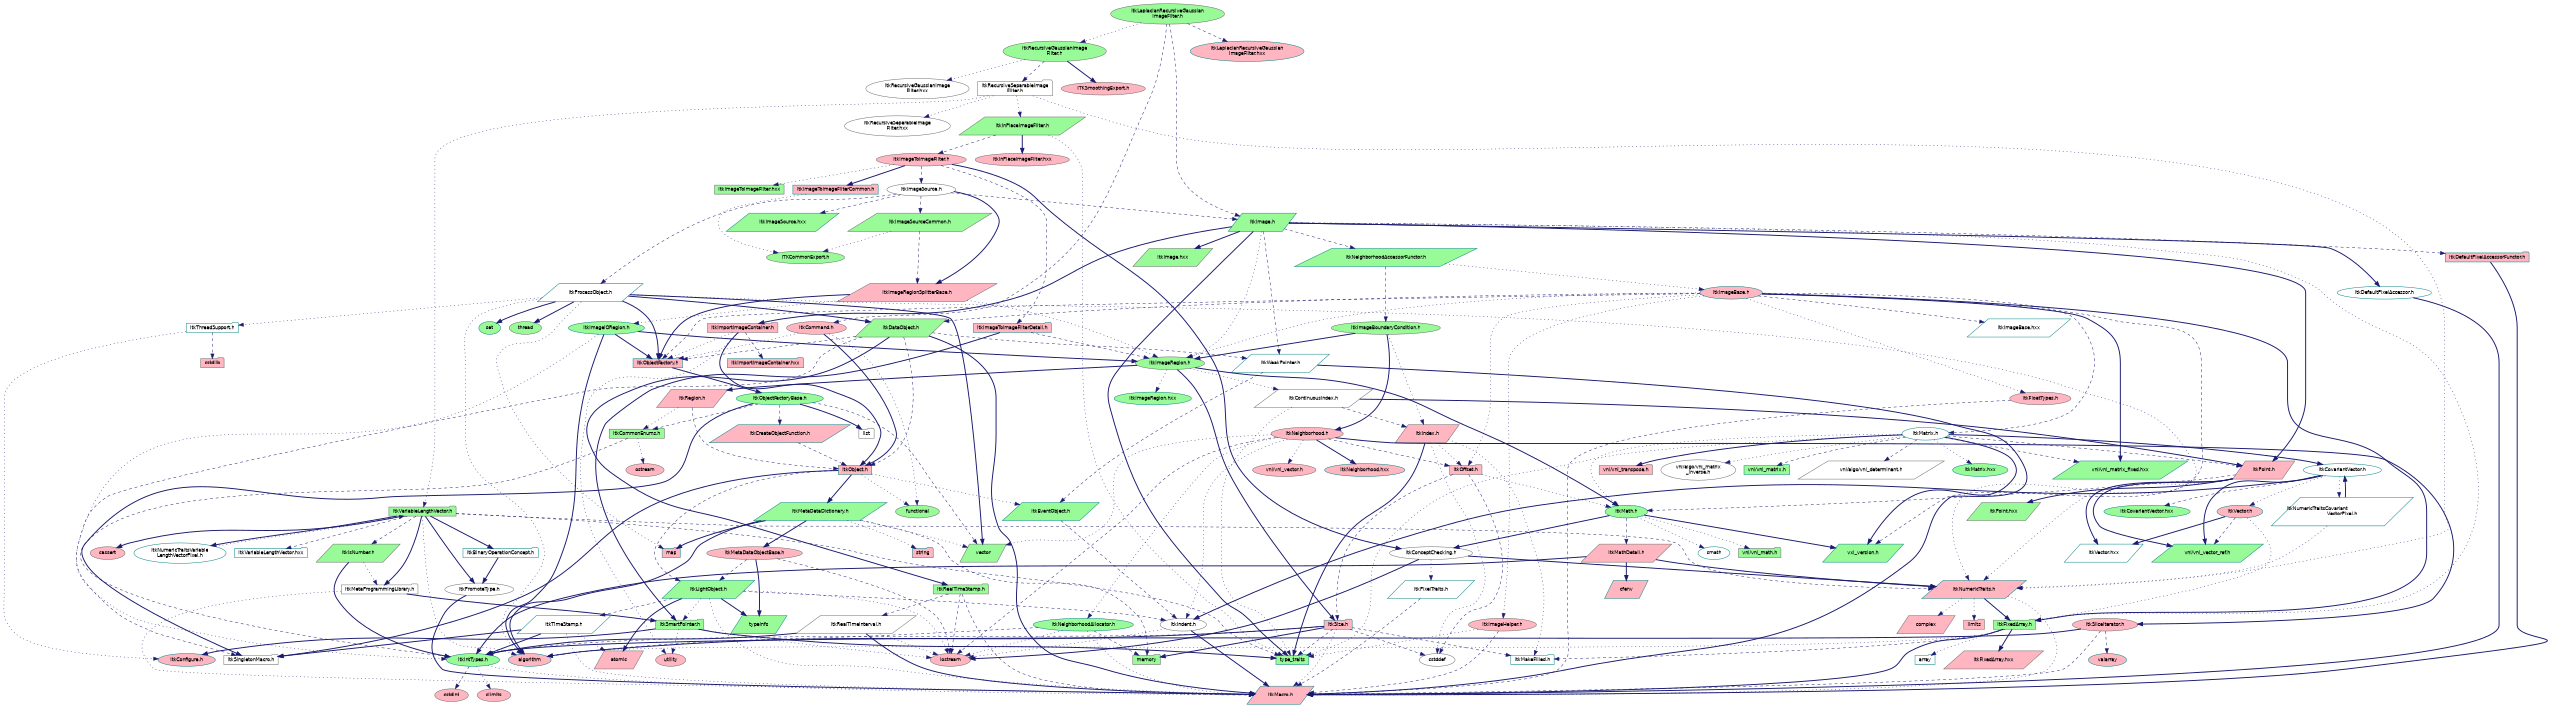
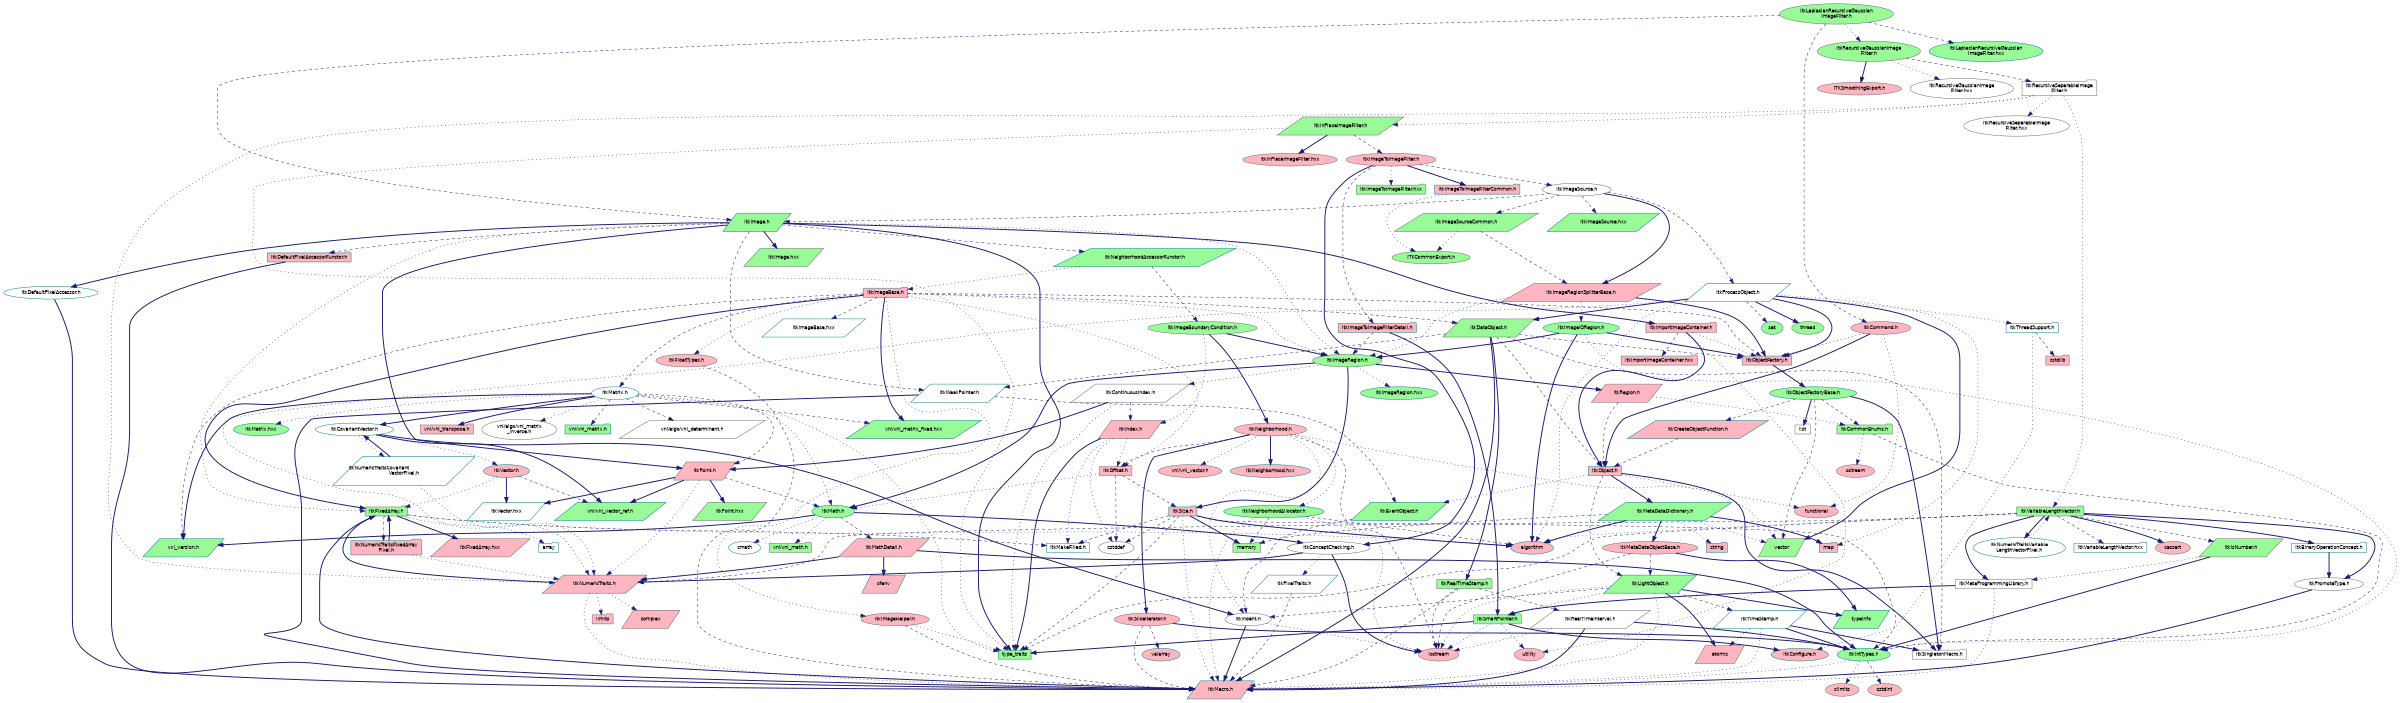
  digraph {
    node [color=gray40 fillcolor=lightpink fontname=Helvetica fontsize=10 shape=ellipse style=filled]
    edge [color=midnightblue fontname=Helvetica fontsize=10 labelfontname=Helvetica labelfontsize=10 style=bold]
    n1 [fillcolor=palegreen fontcolor=black height=0.2 label="itkLaplacianRecursiveGaussian\lImageFilter.h" width=0.4]
    n2 [fillcolor=palegreen height=0.2 label="itkRecursiveGaussianImage\lFilter.h" width=0.4]
    n3 [color=teal fillcolor=palegreen height=0.2 label="itkImage.h" shape=parallelogram width=0.4]
    n4 [height=0.2 label="itkCommand.h" width=0.4]
-   n5 [color=teal height=0.2 label="itkLaplacianRecursiveGaussian\lImageFilter.hxx" width=0.4]
+   n5 [color=teal fillcolor=palegreen height=0.2 label="itkLaplacianRecursiveGaussian\lImageFilter.hxx" width=0.4]
    n6 [fillcolor=white height=0.2 label="itkRecursiveSeparableImage\lFilter.h" shape=folder width=0.4]
    n7 [height=0.2 label="ITKSmoothingExport.h" width=0.4]
    n8 [fillcolor=white height=0.2 label="itkRecursiveGaussianImage\lFilter.hxx" width=0.4]
    n9 [color=teal fillcolor=palegreen height=0.2 label=type_traits shape=folder width=0.4]
    n10 [color=teal fillcolor=white height=0.2 label="itkWeakPointer.h" shape=parallelogram width=0.4]
    n11 [fillcolor=palegreen height=0.2 label="itkFixedArray.h" shape=folder width=0.4]
    n12 [fillcolor=palegreen height=0.2 label="itkImageRegion.h" width=0.4]
    n13 [height=0.2 label="itkPoint.h" shape=parallelogram width=0.4]
    n14 [height=0.2 label="itkImportImageContainer.h" shape=folder width=0.4]
    n15 [color=teal fillcolor=white height=0.2 label="itkDefaultPixelAccessor.h" width=0.4]
    n16 [color=teal height=0.2 label="itkDefaultPixelAccessorFunctor.h" shape=folder width=0.4]
    n17 [color=teal fillcolor=palegreen height=0.2 label="itkNeighborhoodAccessorFunctor.h" shape=parallelogram width=0.4]
    n18 [fillcolor=palegreen height=0.2 label="itkImage.hxx" shape=parallelogram width=0.4]
    n19 [color=teal height=0.2 label="itkObjectFactory.h" shape=folder width=0.4]
    n20 [color=teal height=0.2 label="itkObject.h" shape=folder width=0.4]
-   n21 [fillcolor=palegreen height=0.2 label=functional width=0.4]
+   n21 [height=0.2 label=functional width=0.4]
    n22 [fillcolor=palegreen height=0.2 label="itkInPlaceImageFilter.h" shape=parallelogram width=0.4]
    n23 [color=teal height=0.2 label="itkNumericTraits.h" shape=parallelogram width=0.4]
    n24 [fillcolor=palegreen height=0.2 label="itkVariableLengthVector.h" shape=folder width=0.4]
    n25 [fillcolor=white height=0.2 label="itkRecursiveSeparableImage\lFilter.hxx" width=0.4]
    n26 [height=0.2 label="itkImageToImageFilter.h" width=0.4]
    n27 [height=0.2 label="itkInPlaceImageFilter.hxx" width=0.4]
    n28 [color=teal height=0.2 label="itkMacro.h" shape=parallelogram width=0.4]
    n29 [height=0.2 label=limits shape=folder width=0.4]
    n30 [height=0.2 label=complex shape=parallelogram width=0.4]
    n31 [color=teal height=0.2 label=algorithm width=0.4]
    n32 [height=0.2 label=cassert width=0.4]
    n33 [fillcolor=white height=0.2 label="itkMetaProgrammingLibrary.h" shape=folder width=0.4]
    n34 [fillcolor=palegreen height=0.2 label="itkIsNumber.h" shape=parallelogram width=0.4]
    n35 [fillcolor=white height=0.2 label="itkPromoteType.h" width=0.4]
    n36 [color=teal fillcolor=white height=0.2 label="itkBinaryOperationConcept.h" shape=folder width=0.4]
    n37 [color=teal fillcolor=white height=0.2 label="itkNumericTraitsVariable\lLengthVectorPixel.h" width=0.4]
    n38 [color=teal fillcolor=white height=0.2 label="itkVariableLengthVector.hxx" shape=folder width=0.4]
    n39 [fillcolor=white height=0.2 label="itkImageSource.h" width=0.4]
    n40 [fillcolor=white height=0.2 label="itkConceptChecking.h" width=0.4]
    n41 [color=teal height=0.2 label="itkImageToImageFilterDetail.h" shape=folder width=0.4]
    n42 [color=teal height=0.2 label="itkImageToImageFilterCommon.h" shape=folder width=0.4]
    n43 [fillcolor=palegreen height=0.2 label="itkImageToImageFilter.hxx" shape=folder width=0.4]
    n44 [color=teal fillcolor=white height=0.2 label="itkProcessObject.h" shape=parallelogram width=0.4]
    n45 [height=0.2 label="itkImageRegionSplitterBase.h" shape=parallelogram width=0.4]
    n46 [fillcolor=palegreen height=0.2 label="itkImageSourceCommon.h" shape=parallelogram width=0.4]
    n47 [color=teal fillcolor=palegreen height=0.2 label="itkImageSource.hxx" shape=parallelogram width=0.4]
    n48 [height=0.2 label=iostream width=0.4]
    n49 [color=teal fillcolor=white height=0.2 label="itkPixelTraits.h" shape=parallelogram width=0.4]
    n50 [fillcolor=palegreen height=0.2 label="itkSmartPointer.h" shape=folder width=0.4]
    n51 [fillcolor=palegreen height=0.2 label="ITKCommonExport.h" width=0.4]
    n52 [fillcolor=palegreen height=0.2 label="itkDataObject.h" shape=parallelogram width=0.4]
    n53 [fillcolor=palegreen height=0.2 label=vector shape=parallelogram width=0.4]
    n54 [color=teal height=0.2 label=map shape=folder width=0.4]
    n55 [color=teal fillcolor=white height=0.2 label="itkThreadSupport.h" shape=folder width=0.4]
    n56 [color=teal fillcolor=palegreen height=0.2 label=set width=0.4]
    n57 [fillcolor=palegreen height=0.2 label=thread width=0.4]
    n58 [color=teal fillcolor=palegreen height=0.2 label="itkImageIORegion.h" width=0.4]
    n59 [fillcolor=white height=0.2 label="itkSingletonMacro.h" shape=folder width=0.4]
    n60 [fillcolor=palegreen height=0.2 label="itkRealTimeStamp.h" shape=folder width=0.4]
    n61 [color=teal fillcolor=palegreen height=0.2 label="itkObjectFactoryBase.h" width=0.4]
    n62 [color=teal height=0.2 label="itkConfigure.h" width=0.4]
    n63 [height=0.2 label=cstdlib shape=folder width=0.4]
    n64 [color=teal fillcolor=palegreen height=0.2 label="itkLightObject.h" shape=parallelogram width=0.4]
    n65 [color=teal fillcolor=palegreen height=0.2 label="itkEventObject.h" shape=parallelogram width=0.4]
    n66 [color=teal fillcolor=palegreen height=0.2 label="itkMetaDataDictionary.h" shape=parallelogram width=0.4]
    n67 [fillcolor=white height=0.2 label="itkRealTimeInterval.h" shape=parallelogram width=0.4]
    n68 [color=teal fillcolor=white height=0.2 label="itkTimeStamp.h" shape=parallelogram width=0.4]
    n69 [height=0.2 label=atomic shape=parallelogram width=0.4]
    n70 [fillcolor=white height=0.2 label="itkIndent.h" width=0.4]
    n71 [color=teal fillcolor=palegreen height=0.2 label=typeinfo shape=parallelogram width=0.4]
    n72 [height=0.2 label="itkMetaDataObjectBase.h" width=0.4]
    n73 [color=teal height=0.2 label=string shape=folder width=0.4]
    n74 [fillcolor=palegreen height=0.2 label=memory shape=folder width=0.4]
    n75 [height=0.2 label=utility width=0.4]
    n76 [color=teal fillcolor=palegreen height=0.2 label="itkIntTypes.h" width=0.4]
    n77 [height=0.2 label=cstdint width=0.4]
    n78 [height=0.2 label=climits width=0.4]
    n79 [color=teal height=0.2 label="itkCreateObjectFunction.h" shape=parallelogram width=0.4]
    n80 [fillcolor=palegreen height=0.2 label="itkCommonEnums.h" shape=folder width=0.4]
    n81 [fillcolor=white height=0.2 label=list shape=folder width=0.4]
    n82 [height=0.2 label=ostream width=0.4]
    n83 [color=teal fillcolor=white height=0.2 label="itkMakeFilled.h" shape=folder width=0.4]
    n84 [color=teal fillcolor=white height=0.2 label=array shape=folder width=0.4]
    n85 [height=0.2 label="itkFixedArray.hxx" shape=parallelogram width=0.4]
+   n86 [color=teal height=0.2 label="itkNumericTraitsFixedArray\lPixel.h" shape=folder width=0.4]
    n87 [height=0.2 label="itkRegion.h" shape=parallelogram width=0.4]
    n88 [color=teal height=0.2 label="itkSize.h" shape=folder width=0.4]
    n89 [fillcolor=white height=0.2 label="itkContinuousIndex.h" shape=parallelogram width=0.4]
    n90 [color=teal fillcolor=palegreen height=0.2 label="itkMath.h" width=0.4]
    n91 [color=teal fillcolor=palegreen height=0.2 label="itkImageRegion.hxx" width=0.4]
    n92 [color=teal fillcolor=palegreen height=0.2 label="vnl/vnl_vector_ref.h" shape=parallelogram width=0.4]
    n93 [fillcolor=palegreen height=0.2 label="itkPoint.hxx" shape=parallelogram width=0.4]
    n94 [color=teal fillcolor=white height=0.2 label="itkVector.hxx" shape=parallelogram width=0.4]
    n95 [color=teal height=0.2 label="itkImportImageContainer.hxx" shape=folder width=0.4]
    n96 [fillcolor=palegreen height=0.2 label="itkImageBoundaryCondition.h" width=0.4]
-   n97 [color=teal height=0.2 label="itkImageBase.h" width=0.4]
+   n97 [color=teal height=0.2 label="itkImageBase.h" shape=folder width=0.4]
    n98 [fillcolor=white height=0.2 label=cstddef width=0.4]
    n99 [height=0.2 label="itkIndex.h" shape=parallelogram width=0.4]
    n100 [color=teal fillcolor=white height=0.2 label=cmath width=0.4]
    n101 [height=0.2 label="itkMathDetail.h" shape=parallelogram width=0.4]
    n102 [fillcolor=palegreen height=0.2 label="vnl/vnl_math.h" shape=folder width=0.4]
    n103 [color=teal fillcolor=palegreen height=0.2 label="vxl_version.h" shape=parallelogram width=0.4]
    n104 [height=0.2 label="itkOffset.h" shape=folder width=0.4]
    n105 [color=teal height=0.2 label="itkVector.h" width=0.4]
    n106 [color=teal height=0.2 label=cfenv shape=parallelogram width=0.4]
    n107 [height=0.2 label="itkNeighborhood.h" width=0.4]
    n108 [color=teal fillcolor=white height=0.2 label="itkMatrix.h" width=0.4]
    n109 [color=teal fillcolor=palegreen height=0.2 label="vnl/vnl_matrix_fixed.hxx" shape=parallelogram width=0.4]
    n110 [height=0.2 label="itkImageHelper.h" width=0.4]
    n111 [height=0.2 label="itkFloatTypes.h" width=0.4]
    n112 [color=teal fillcolor=white height=0.2 label="itkImageBase.hxx" shape=parallelogram width=0.4]
    n113 [color=teal fillcolor=palegreen height=0.2 label="itkNeighborhoodAllocator.h" width=0.4]
    n114 [height=0.2 label="itkSliceIterator.h" width=0.4]
    n115 [height=0.2 label="vnl/vnl_vector.h" width=0.4]
    n116 [color=teal height=0.2 label="itkNeighborhood.hxx" width=0.4]
    n117 [color=teal height=0.2 label=valarray width=0.4]
    n118 [color=teal fillcolor=white height=0.2 label="itkCovariantVector.h" width=0.4]
    n119 [height=0.2 label="vnl/vnl_transpose.h" shape=folder width=0.4]
    n120 [fillcolor=white height=0.2 label="vnl/algo/vnl_matrix\l_inverse.h" width=0.4]
    n121 [color=teal fillcolor=palegreen height=0.2 label="vnl/vnl_matrix.h" shape=folder width=0.4]
    n122 [fillcolor=white height=0.2 label="vnl/algo/vnl_determinant.h" shape=parallelogram width=0.4]
    n123 [color=teal fillcolor=palegreen height=0.2 label="itkMatrix.hxx" width=0.4]
    n124 [color=teal fillcolor=white height=0.2 label="itkNumericTraitsCovariant\lVectorPixel.h" shape=parallelogram width=0.4]
-   n125 [color=teal fillcolor=palegreen height=0.2 label="itkCovariantVector.hxx" width=0.4]
    n1 -> n2 [style=dotted]
    n1 -> n3 [style=dashed]
    n1 -> n4 [style=dashed]
    n1 -> n5 [style=dashed]
    n2 -> n6 [style=dashed]
    n2 -> n7
    n2 -> n8 [style=dotted]
    n3 -> n9
    n3 -> n10 [style=dashed]
    n3 -> n11 [style=dotted]
    n3 -> n12 [style=dotted]
    n3 -> n13
    n3 -> n14
    n3 -> n15
    n3 -> n16 [style=dashed]
    n3 -> n17 [style=dashed]
    n3 -> n18
    n4 -> n19 [style=dotted]
    n4 -> n20
    n4 -> n21 [style=dotted]
    n6 -> n22 [style=dotted]
    n6 -> n23 [style=dotted]
    n6 -> n24 [style=dotted]
    n6 -> n25 [style=dotted]
    n10 -> n28
    n10 -> n65 [style=dashed]
    n11 -> n28
    n11 -> n31 [style=dotted]
    n11 -> n83 [style=dashed]
    n11 -> n84 [style=dotted]
    n11 -> n85
+   n11 -> n86 [style=dashed]
    n12 -> n87
    n12 -> n88
    n12 -> n89 [style=dotted]
    n12 -> n90
    n12 -> n91 [style=dotted]
    n13 -> n23 [style=dotted]
    n13 -> n90 [style=dashed]
    n13 -> n92
    n13 -> n93
    n13 -> n94
    n14 -> n19 [style=dotted]
    n14 -> n20
    n14 -> n75 [style=dotted]
    n14 -> n95 [style=dashed]
    n15 -> n28
    n16 -> n28
    n17 -> n96 [style=dashed]
    n17 -> n97 [style=dotted]
    n19 -> n61
    n20 -> n21 [style=dotted]
    n20 -> n59
    n20 -> n64 [style=dashed]
    n20 -> n65 [style=dotted]
    n20 -> n66
    n22 -> n9 [style=dotted]
    n22 -> n26 [style=dashed]
    n22 -> n27
    n23 -> n11
    n23 -> n28 [style=dotted]
    n23 -> n29 [style=dotted]
    n23 -> n30 [style=dotted]
    n24 -> n9 [style=dashed]
    n24 -> n23 [style=dashed]
    n24 -> n31 [style=dotted]
    n24 -> n32
    n24 -> n33
    n24 -> n34 [style=dashed]
    n24 -> n35
    n24 -> n36
    n24 -> n37
    n24 -> n38 [style=dashed]
    n26 -> n39 [style=dashed]
    n26 -> n40
    n26 -> n41 [style=dashed]
    n26 -> n42
    n26 -> n43 [style=dotted]
    n33 -> n28 [style=dotted]
    n33 -> n50
    n34 -> n33 [style=dotted]
    n34 -> n76
    n35 -> n28
    n36 -> n35
    n37 -> n24 [style=dotted]
    n39 -> n3 [style=dashed]
    n39 -> n44 [style=dashed]
    n39 -> n45
    n39 -> n46 [style=dashed]
    n39 -> n47 [style=dashed]
    n40 -> n23
    n40 -> n48
    n40 -> n49 [style=dotted]
    n41 -> n12 [style=dashed]
    n41 -> n50
    n42 -> n51 [style=dotted]
    n44 -> n19
    n44 -> n23 [style=dotted]
    n44 -> n31 [style=dotted]
    n44 -> n52
    n44 -> n53
    n44 -> n54 [style=dotted]
    n44 -> n55 [style=dotted]
-   n44 -> n56
+   n44 -> n56 [style=dashed]
    n44 -> n57
    n45 -> n12 [style=dotted]
    n45 -> n19
    n45 -> n58 [style=dotted]
    n46 -> n45 [style=dashed]
    n46 -> n51 [style=dotted]
    n49 -> n28 [style=dashed]
    n50 -> n9
    n50 -> n48 [style=dotted]
    n50 -> n62
    n50 -> n75 [style=dotted]
    n52 -> n10 [style=dashed]
    n52 -> n19 [style=dashed]
    n52 -> n20 [style=dashed]
    n52 -> n28
    n52 -> n59 [style=dashed]
    n52 -> n60
    n55 -> n62 [style=dotted]
    n55 -> n63 [style=dashed]
    n58 -> n12
    n58 -> n19
    n58 -> n31
    n58 -> n76 [style=dotted]
    n60 -> n28 [style=dashed]
    n60 -> n48 [style=dashed]
    n60 -> n67 [style=dashed]
    n61 -> n53 [style=dashed]
    n61 -> n59
    n61 -> n79 [style=dashed]
    n61 -> n80 [style=dashed]
    n61 -> n81
    n64 -> n28 [style=dotted]
    n64 -> n48 [style=dotted]
    n64 -> n50 [style=dotted]
    n64 -> n68 [style=dashed]
    n64 -> n69
    n64 -> n70 [style=dashed]
    n64 -> n71
    n65 -> n70 [style=dashed]
    n66 -> n31
    n66 -> n53 [style=dotted]
    n66 -> n54
    n66 -> n72
    n66 -> n73 [style=dotted]
    n66 -> n74 [style=dashed]
    n67 -> n28
    n67 -> n48 [style=dotted]
    n67 -> n76
    n68 -> n28 [style=dotted]
    n68 -> n59
    n68 -> n69 [style=dotted]
    n68 -> n76
    n70 -> n28
    n70 -> n48 [style=dotted]
    n72 -> n48 [style=dashed]
    n72 -> n64 [style=dashed]
    n72 -> n71
    n76 -> n28 [style=dotted]
    n76 -> n77 [style=dashed]
    n76 -> n78 [style=dotted]
    n79 -> n20 [style=dashed]
    n80 -> n76 [style=dashed]
    n80 -> n82 [style=dotted]
+   n86 -> n11
+   n86 -> n23 [style=dotted]
    n87 -> n20 [style=dashed]
    n87 -> n80 [style=dotted]
    n88 -> n9 [style=dashed]
    n88 -> n28 [style=dotted]
    n88 -> n31
    n88 -> n74
    n88 -> n76 [style=dashed]
    n88 -> n83 [style=dashed]
    n88 -> n98 [style=dashed]
    n89 -> n9 [style=dotted]
    n89 -> n13
    n89 -> n99 [style=dashed]
    n90 -> n40
    n90 -> n100 [style=dotted]
    n90 -> n101 [style=dashed]
    n90 -> n102 [style=dotted]
    n90 -> n103
    n96 -> n12
    n96 -> n99 [style=dotted]
    n96 -> n107
    n97 -> n11
    n97 -> n12 [style=dotted]
    n97 -> n19 [style=dashed]
    n97 -> n52 [style=dashed]
    n97 -> n103 [style=dashed]
    n97 -> n104 [style=dotted]
    n97 -> n108 [style=dashed]
    n97 -> n109
    n97 -> n110 [style=dotted]
    n97 -> n111 [style=dotted]
    n97 -> n112 [style=dashed]
    n99 -> n9
    n99 -> n83 [style=dotted]
    n99 -> n98 [style=dotted]
    n99 -> n104 [style=dotted]
    n101 -> n23
    n101 -> n76
    n101 -> n106
    n104 -> n88 [style=dashed]
    n104 -> n90 [style=dotted]
    n104 -> n98 [style=dashed]
    n105 -> n11 [style=dotted]
    n105 -> n92 [style=dashed]
    n105 -> n94
    n107 -> n48 [style=dashed]
    n107 -> n53 [style=dotted]
    n107 -> n70 [style=dotted]
    n107 -> n104 [style=dashed]
    n107 -> n113 [style=dotted]
    n107 -> n114
    n107 -> n115 [style=dotted]
    n107 -> n116
    n108 -> n9 [style=dotted]
    n108 -> n13 [style=dashed]
    n108 -> n90 [style=dotted]
    n108 -> n103
    n108 -> n109 [style=dashed]
    n108 -> n118
    n108 -> n119
    n108 -> n120 [style=dotted]
    n108 -> n121 [style=dashed]
    n108 -> n122 [style=dashed]
    n108 -> n123 [style=dotted]
    n110 -> n9 [style=dotted]
    n110 -> n28 [style=dashed]
    n111 -> n28 [style=dashed]
    n113 -> n28 [style=dotted]
    n113 -> n31 [style=dashed]
    n113 -> n48 [style=dotted]
    n113 -> n74 [style=dashed]
    n114 -> n28 [style=dashed]
    n114 -> n76
    n114 -> n117 [style=dashed]
    n118 -> n70
    n118 -> n92
    n118 -> n105 [style=dotted]
    n118 -> n124 [style=dotted]
-   n118 -> n125 [style=dashed]
    n124 -> n23 [style=dotted]
    n124 -> n118
  }
